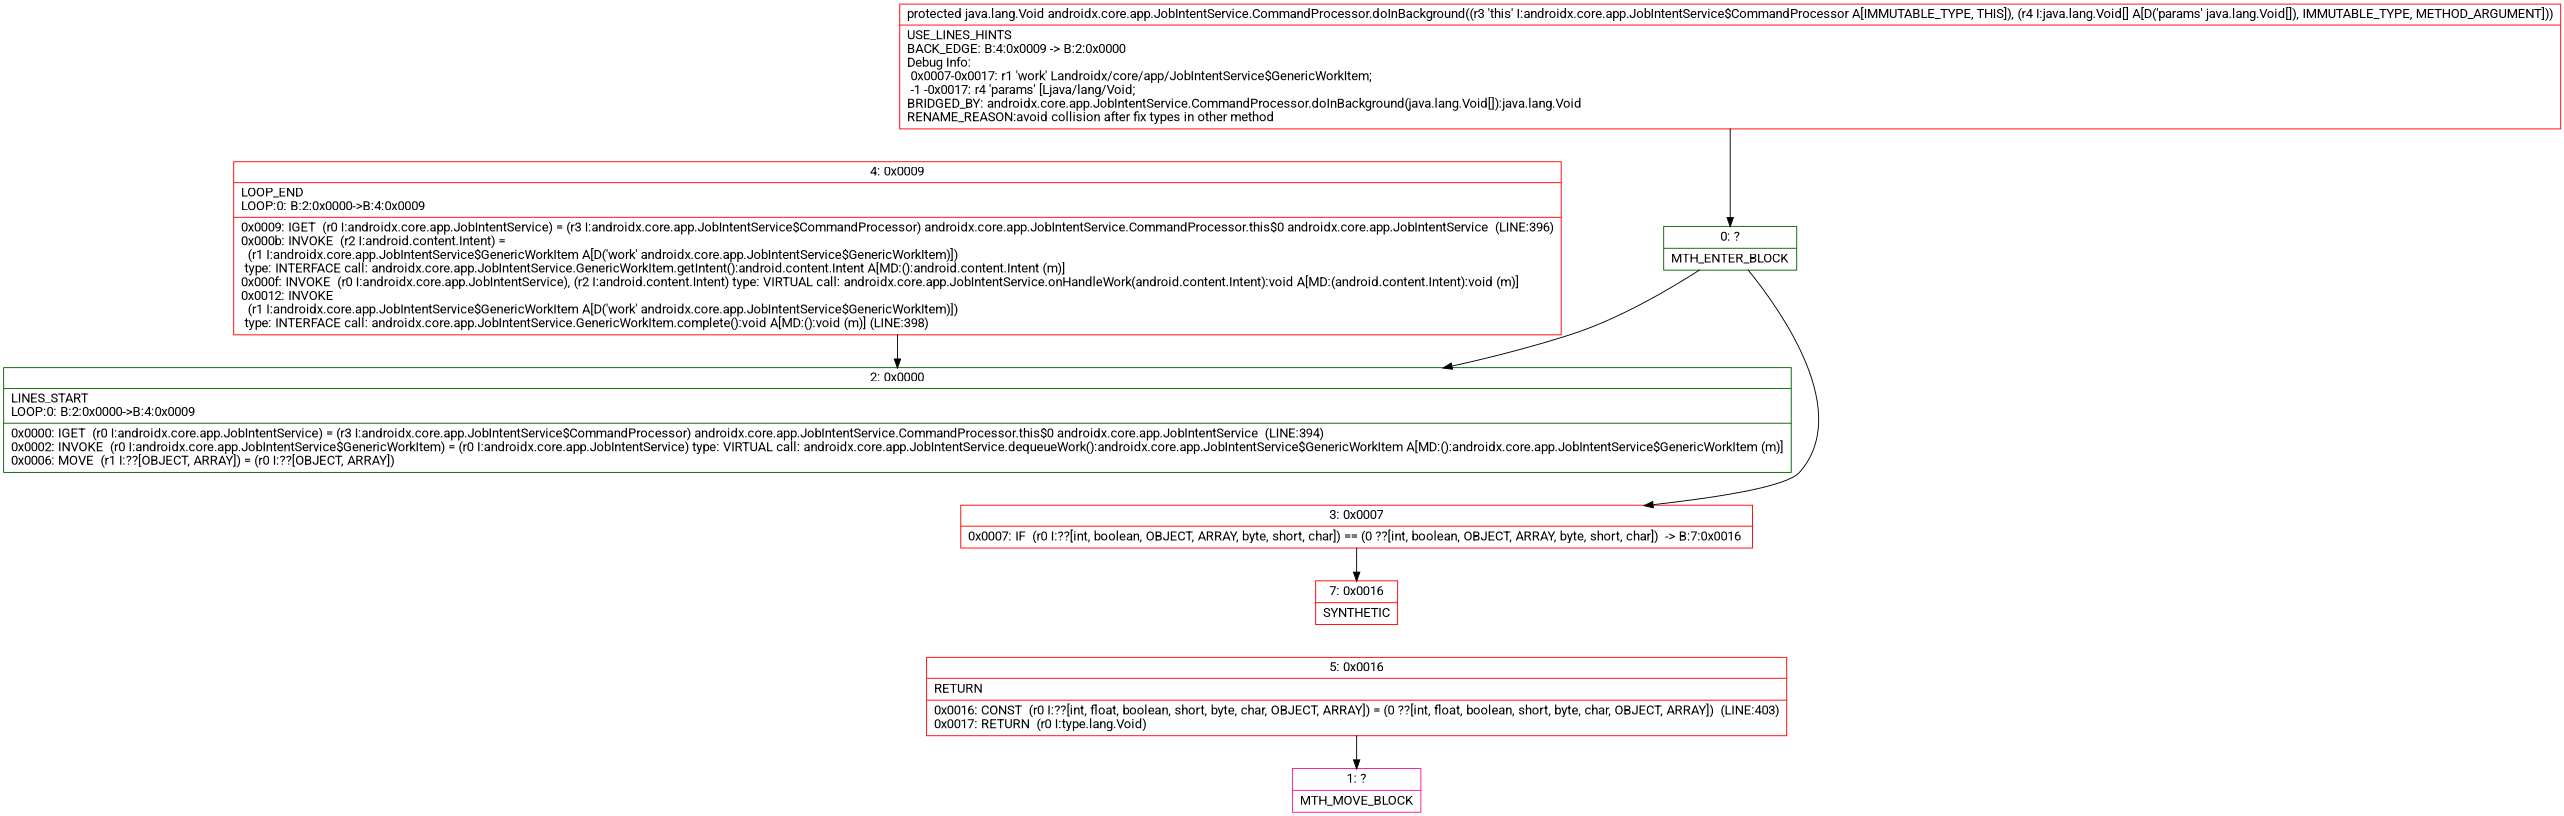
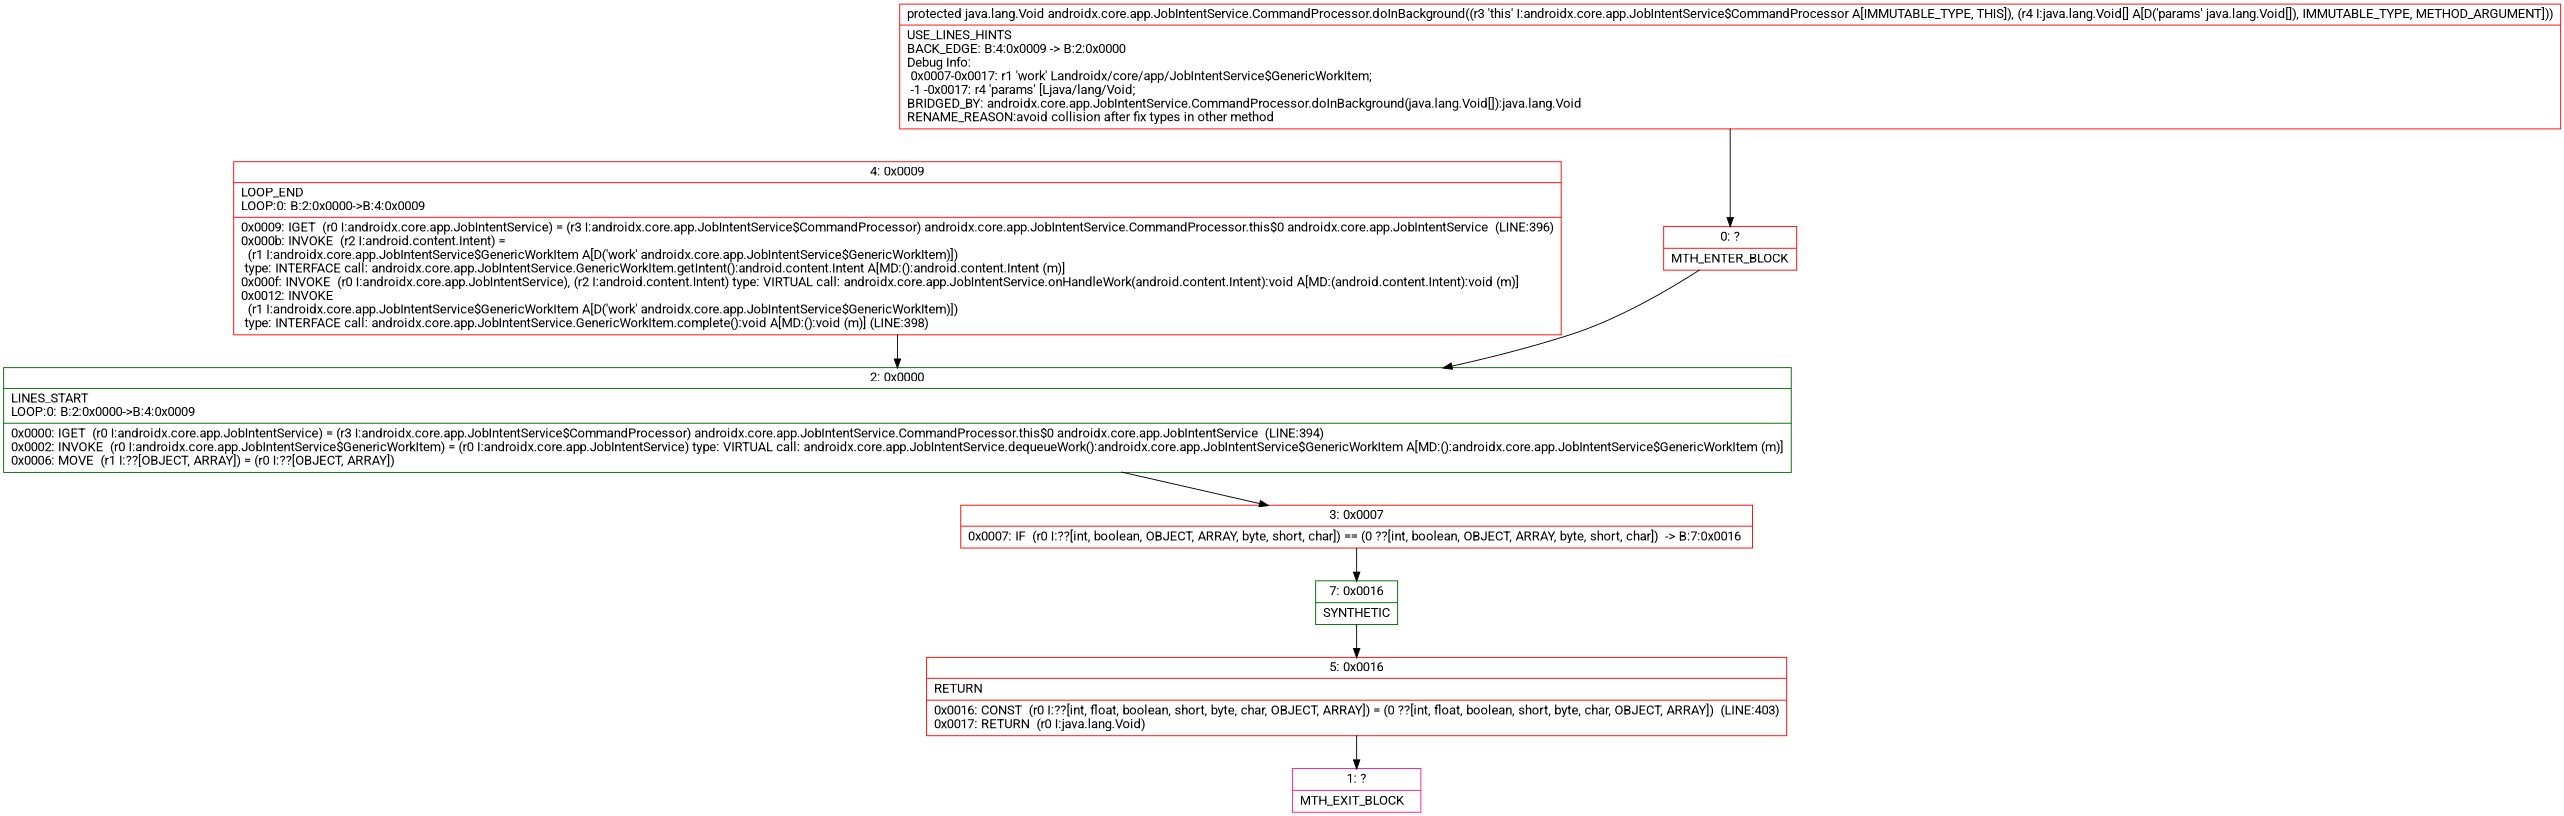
  digraph {
    fontname=Roboto
    node [color=red fontname=Roboto shape=record]
    edge [fontname=Roboto]
-   n1 [color=darkgreen label="{0\:\ ?|MTH_ENTER_BLOCK\l}"]
+   n1 [label="{0\:\ ?|MTH_ENTER_BLOCK\l}"]
    n2 [color=darkgreen label="{2\:\ 0x0000|LINES_START\lLOOP:0: B:2:0x0000\-\>B:4:0x0009\l|0x0000: IGET  (r0 I:androidx.core.app.JobIntentService) = (r3 I:androidx.core.app.JobIntentService$CommandProcessor) androidx.core.app.JobIntentService.CommandProcessor.this$0 androidx.core.app.JobIntentService  (LINE:394)\l0x0002: INVOKE  (r0 I:androidx.core.app.JobIntentService$GenericWorkItem) = (r0 I:androidx.core.app.JobIntentService) type: VIRTUAL call: androidx.core.app.JobIntentService.dequeueWork():androidx.core.app.JobIntentService$GenericWorkItem A[MD:():androidx.core.app.JobIntentService$GenericWorkItem (m)]\l0x0006: MOVE  (r1 I:??[OBJECT, ARRAY]) = (r0 I:??[OBJECT, ARRAY]) \l}"]
    n3 [label="{3\:\ 0x0007|0x0007: IF  (r0 I:??[int, boolean, OBJECT, ARRAY, byte, short, char]) == (0 ??[int, boolean, OBJECT, ARRAY, byte, short, char])  \-\> B:7:0x0016 \l}"]
-   n4 [label="{7\:\ 0x0016|SYNTHETIC\l}"]
+   n4 [color=darkgreen label="{7\:\ 0x0016|SYNTHETIC\l}"]
    n5 [label="{4\:\ 0x0009|LOOP_END\lLOOP:0: B:2:0x0000\-\>B:4:0x0009\l|0x0009: IGET  (r0 I:androidx.core.app.JobIntentService) = (r3 I:androidx.core.app.JobIntentService$CommandProcessor) androidx.core.app.JobIntentService.CommandProcessor.this$0 androidx.core.app.JobIntentService  (LINE:396)\l0x000b: INVOKE  (r2 I:android.content.Intent) = \l  (r1 I:androidx.core.app.JobIntentService$GenericWorkItem A[D('work' androidx.core.app.JobIntentService$GenericWorkItem)])\l type: INTERFACE call: androidx.core.app.JobIntentService.GenericWorkItem.getIntent():android.content.Intent A[MD:():android.content.Intent (m)]\l0x000f: INVOKE  (r0 I:androidx.core.app.JobIntentService), (r2 I:android.content.Intent) type: VIRTUAL call: androidx.core.app.JobIntentService.onHandleWork(android.content.Intent):void A[MD:(android.content.Intent):void (m)]\l0x0012: INVOKE  \l  (r1 I:androidx.core.app.JobIntentService$GenericWorkItem A[D('work' androidx.core.app.JobIntentService$GenericWorkItem)])\l type: INTERFACE call: androidx.core.app.JobIntentService.GenericWorkItem.complete():void A[MD:():void (m)] (LINE:398)\l}"]
-   n6 [label="{5\:\ 0x0016|RETURN\l|0x0016: CONST  (r0 I:??[int, float, boolean, short, byte, char, OBJECT, ARRAY]) = (0 ??[int, float, boolean, short, byte, char, OBJECT, ARRAY])  (LINE:403)\l0x0017: RETURN  (r0 I:type.lang.Void) \l}"]
-   n7 [color=deeppink label="{1\:\ ?|MTH_MOVE_BLOCK\l}"]
+   n6 [label="{5\:\ 0x0016|RETURN\l|0x0016: CONST  (r0 I:??[int, float, boolean, short, byte, char, OBJECT, ARRAY]) = (0 ??[int, float, boolean, short, byte, char, OBJECT, ARRAY])  (LINE:403)\l0x0017: RETURN  (r0 I:java.lang.Void) \l}"]
+   n7 [color=deeppink label="{1\:\ ?|MTH_EXIT_BLOCK\l}"]
    n8 [label="{protected java.lang.Void androidx.core.app.JobIntentService.CommandProcessor.doInBackground((r3 'this' I:androidx.core.app.JobIntentService$CommandProcessor A[IMMUTABLE_TYPE, THIS]), (r4 I:java.lang.Void[] A[D('params' java.lang.Void[]), IMMUTABLE_TYPE, METHOD_ARGUMENT]))  | USE_LINES_HINTS\lBACK_EDGE: B:4:0x0009 \-\> B:2:0x0000\lDebug Info:\l  0x0007\-0x0017: r1 'work' Landroidx\/core\/app\/JobIntentService$GenericWorkItem;\l  \-1 \-0x0017: r4 'params' [Ljava\/lang\/Void;\lBRIDGED_BY: androidx.core.app.JobIntentService.CommandProcessor.doInBackground(java.lang.Void[]):java.lang.Void\lRENAME_REASON:avoid collision after fix types in other method\l}"]
    n1 -> n2
-   n1 -> n3
+   n2 -> n3
    n3 -> n4
+   n4 -> n6
    n5 -> n2
    n6 -> n7
    n8 -> n1
  }
